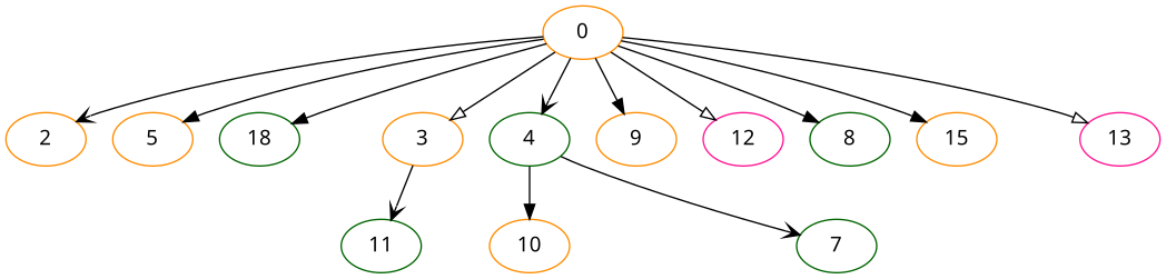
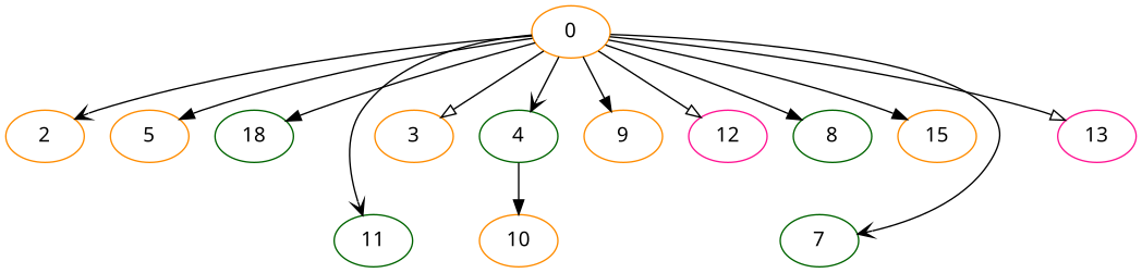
  digraph {
    "Duplicate states"=0
    GraphType=Fork
    "Max states in OPEN"=0
    Modes="120000ms; topo-ordered tasks, ; Pruning: task equivalence, fixed order ready list, ; F-value: ; Optimisation: best schedule length (SL) optimisation on equal, "
    NumberOfTasks=16
    "Pruned using list schedule length"=2662
    "States removed from OPEN"=0
    TargetSystem="Homogeneous-2"
    "Time to schedule (ms)"=205
    "Total idle time"=4
    "Total schedule length"=49
    "Total sequential time"=93
    "Total states created"=5326
    fontname="Noto Sans"
    node ["Finish time"=36 Processor=0 "Start time"=36 Weight=9 color=darkorange fontname="Noto Sans"]
    edge [Weight=8 arrowhead=normal fontname="Noto Sans"]
    0 ["Finish time"=2 "Start time"=0 Weight=2]
    2 ["Finish time"=13 Processor=1 "Start time"=4]
    5 ["Finish time"=20 "Start time"=11]
    n4 ["Finish time"=29 "Start time"=20 color=darkgreen label=18]
    11 ["Finish time"=30 Processor=1 "Start time"=22 Weight=8 color=darkgreen]
    3 ["Start time"=29 Weight=7]
    4 [Processor=1 "Start time"=30 Weight=6 color=darkgreen]
    9 ["Finish time"=42 Weight=6]
    12 ["Finish time"=41 Processor=1 Weight=5 color=deeppink]
    8 ["Finish time"=45 "Start time"=42 Weight=3 color=darkgreen]
    15 ["Finish time"=48 "Start time"=45 Weight=3]
    7 ["Finish time"=47 Processor=1 "Start time"=45 Weight=2 color=darkgreen]
    13 ["Finish time"=49 Processor=1 "Start time"=47 Weight=2 color=deeppink]
    10 ["Finish time"=22 Processor=1 "Start time"=13]
    0 -> 2 [Weight=2 arrowhead=vee]
    0 -> 5 [Weight=4]
    0 -> n4 [Weight=5]
-   3 -> 11 [Weight=4 arrowhead=vee]
+   0 -> 11 [Weight=4 arrowhead=vee]
    0 -> 3 [Weight=7 arrowhead=onormal]
    0 -> 4 [Weight=10 arrowhead=vee]
    0 -> 9
    0 -> 12 [Weight=9 arrowhead=onormal]
    0 -> 8 [Weight=5]
    0 -> 15
-   4 -> 7 [Weight=3 arrowhead=vee]
+   0 -> 7 [Weight=3 arrowhead=vee]
    0 -> 13 [Weight=9 arrowhead=onormal]
    4 -> 10
  }
